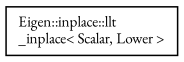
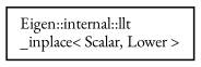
  digraph {
    rankdir=LR
    fontname="EB Garamond"
-   n1 [color=black fillcolor=white fontname="EB Garamond" fontsize=10 height=0.2 label="Eigen::inplace::llt\l_inplace\< Scalar, Lower \>" shape=record style=filled width=0.4]
+   n1 [color=black fillcolor=white fontname="EB Garamond" fontsize=10 height=0.2 label="Eigen::internal::llt\l_inplace\< Scalar, Lower \>" shape=record style=filled width=0.4]
  }
